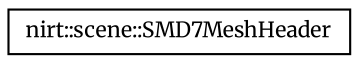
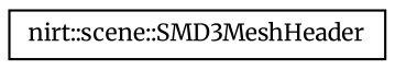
  digraph {
    rankdir=LR
    fontname=Merriweather
-   n1 [color=black fillcolor=white fontname=Merriweather fontsize=10 height=0.2 label="nirt::scene::SMD7MeshHeader" shape=record style=filled width=0.4]
+   n1 [color=black fillcolor=white fontname=Merriweather fontsize=10 height=0.2 label="nirt::scene::SMD3MeshHeader" shape=record style=filled width=0.4]
  }
